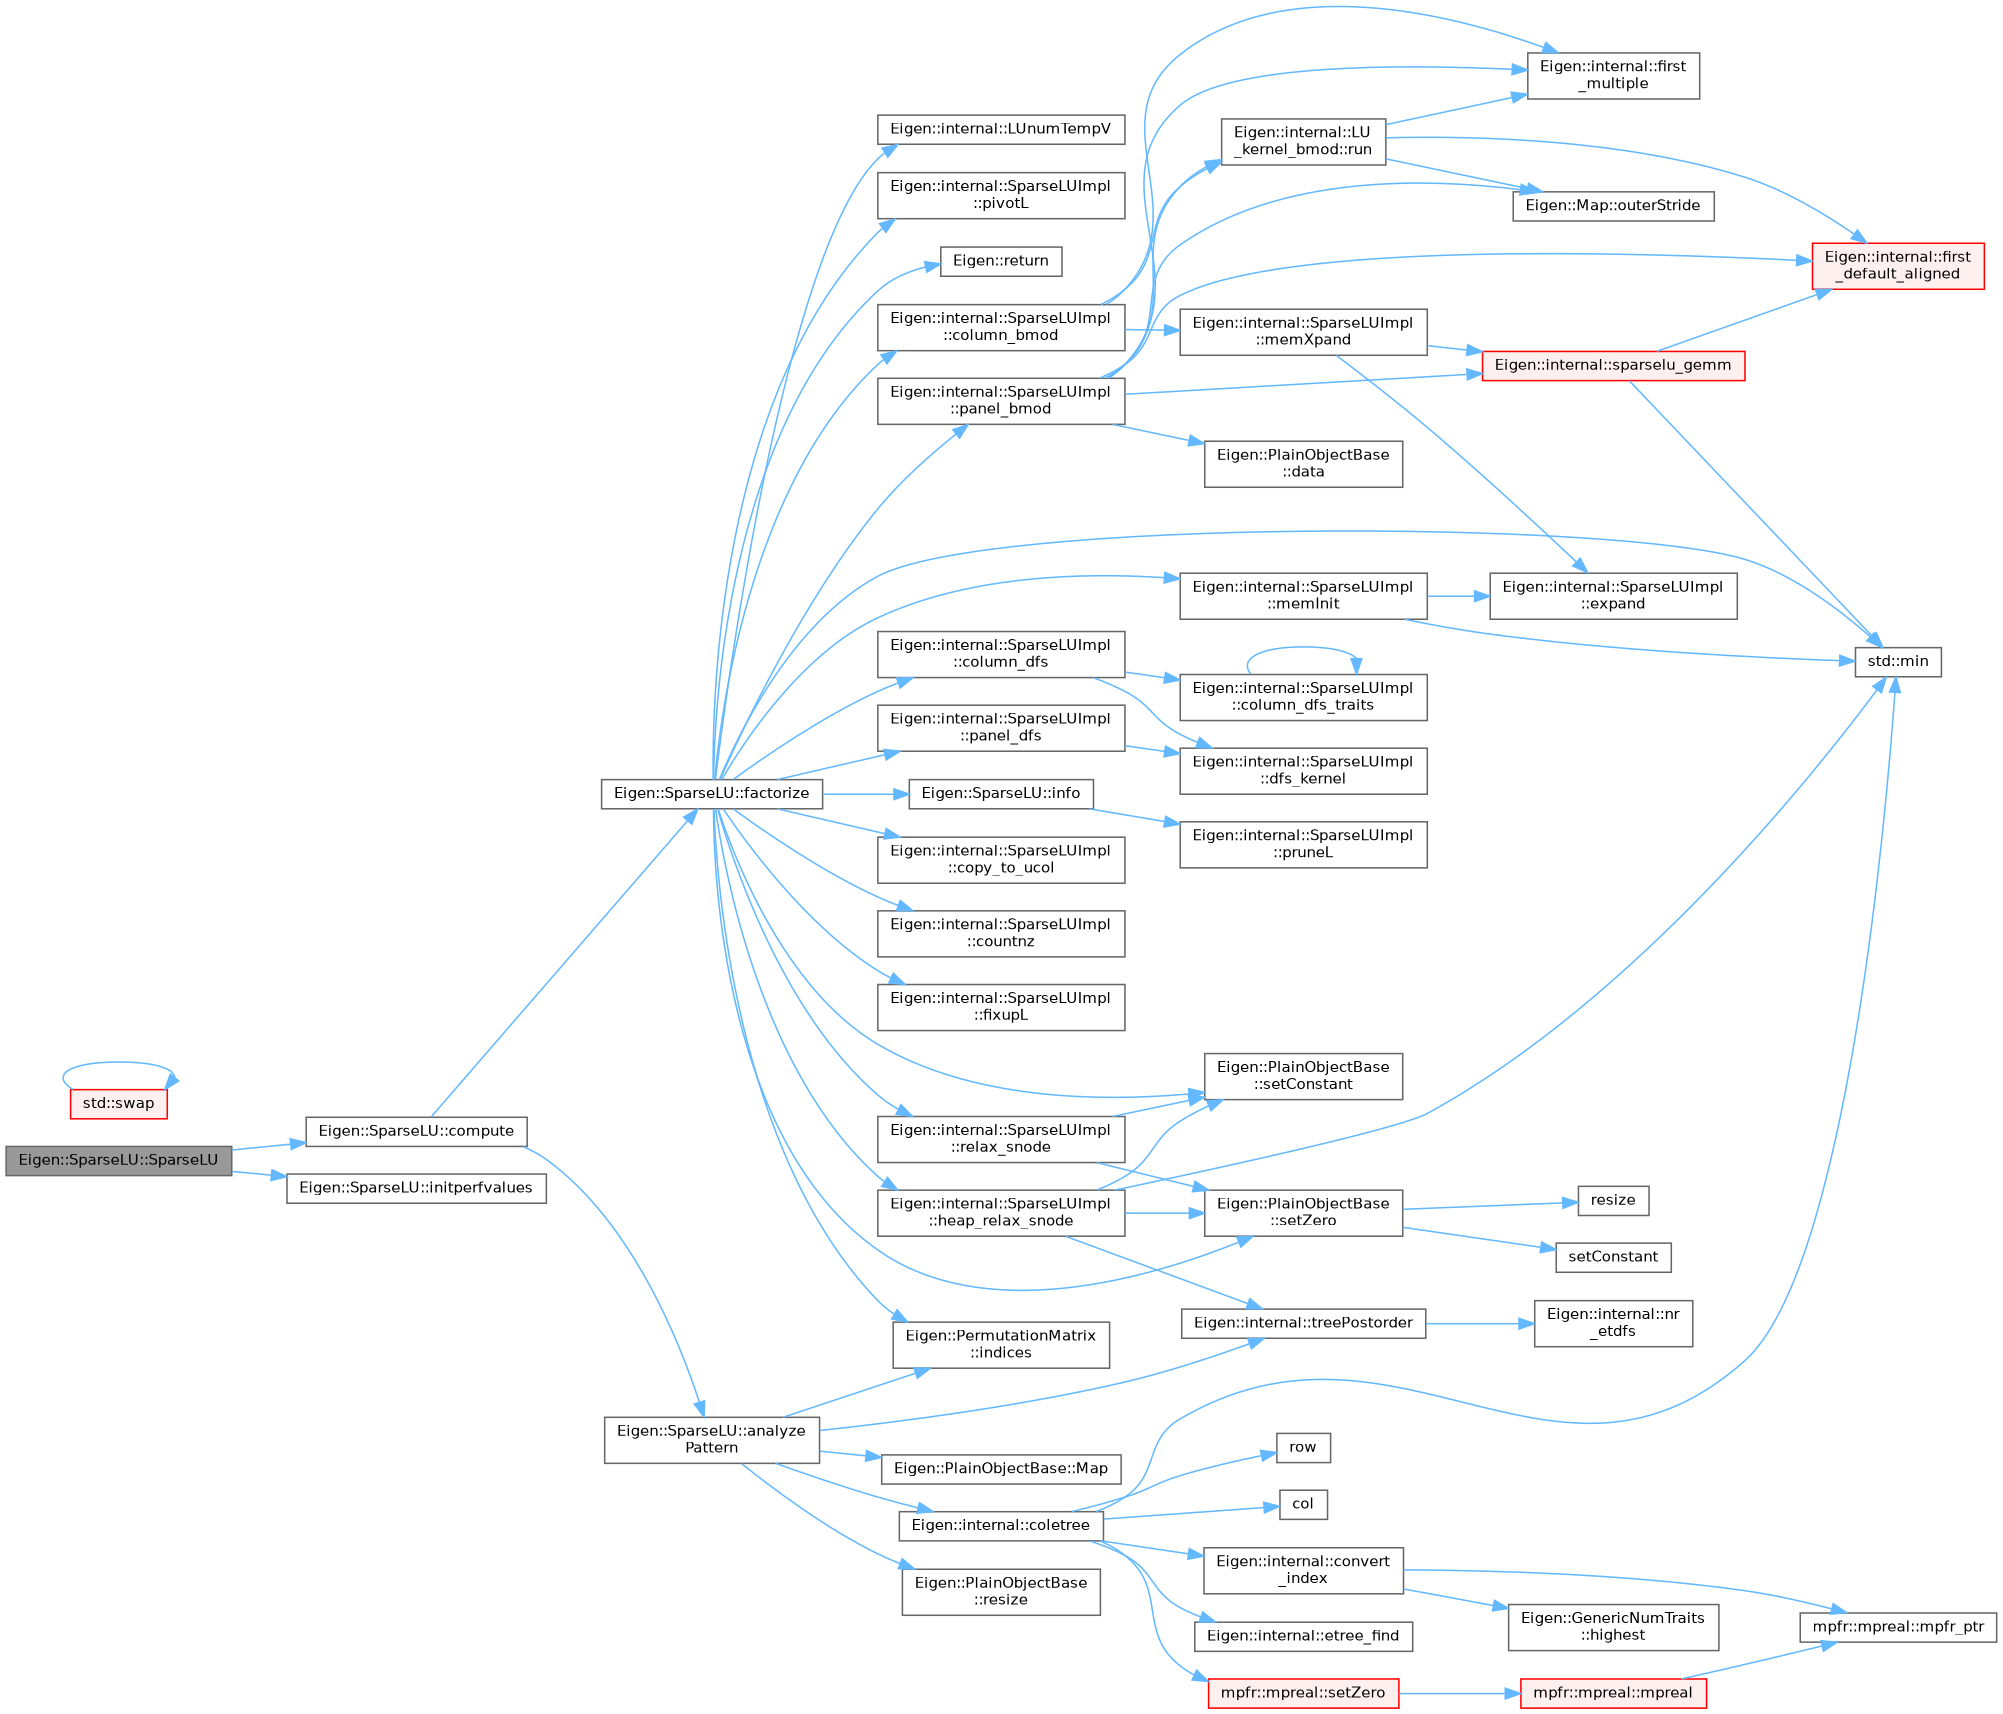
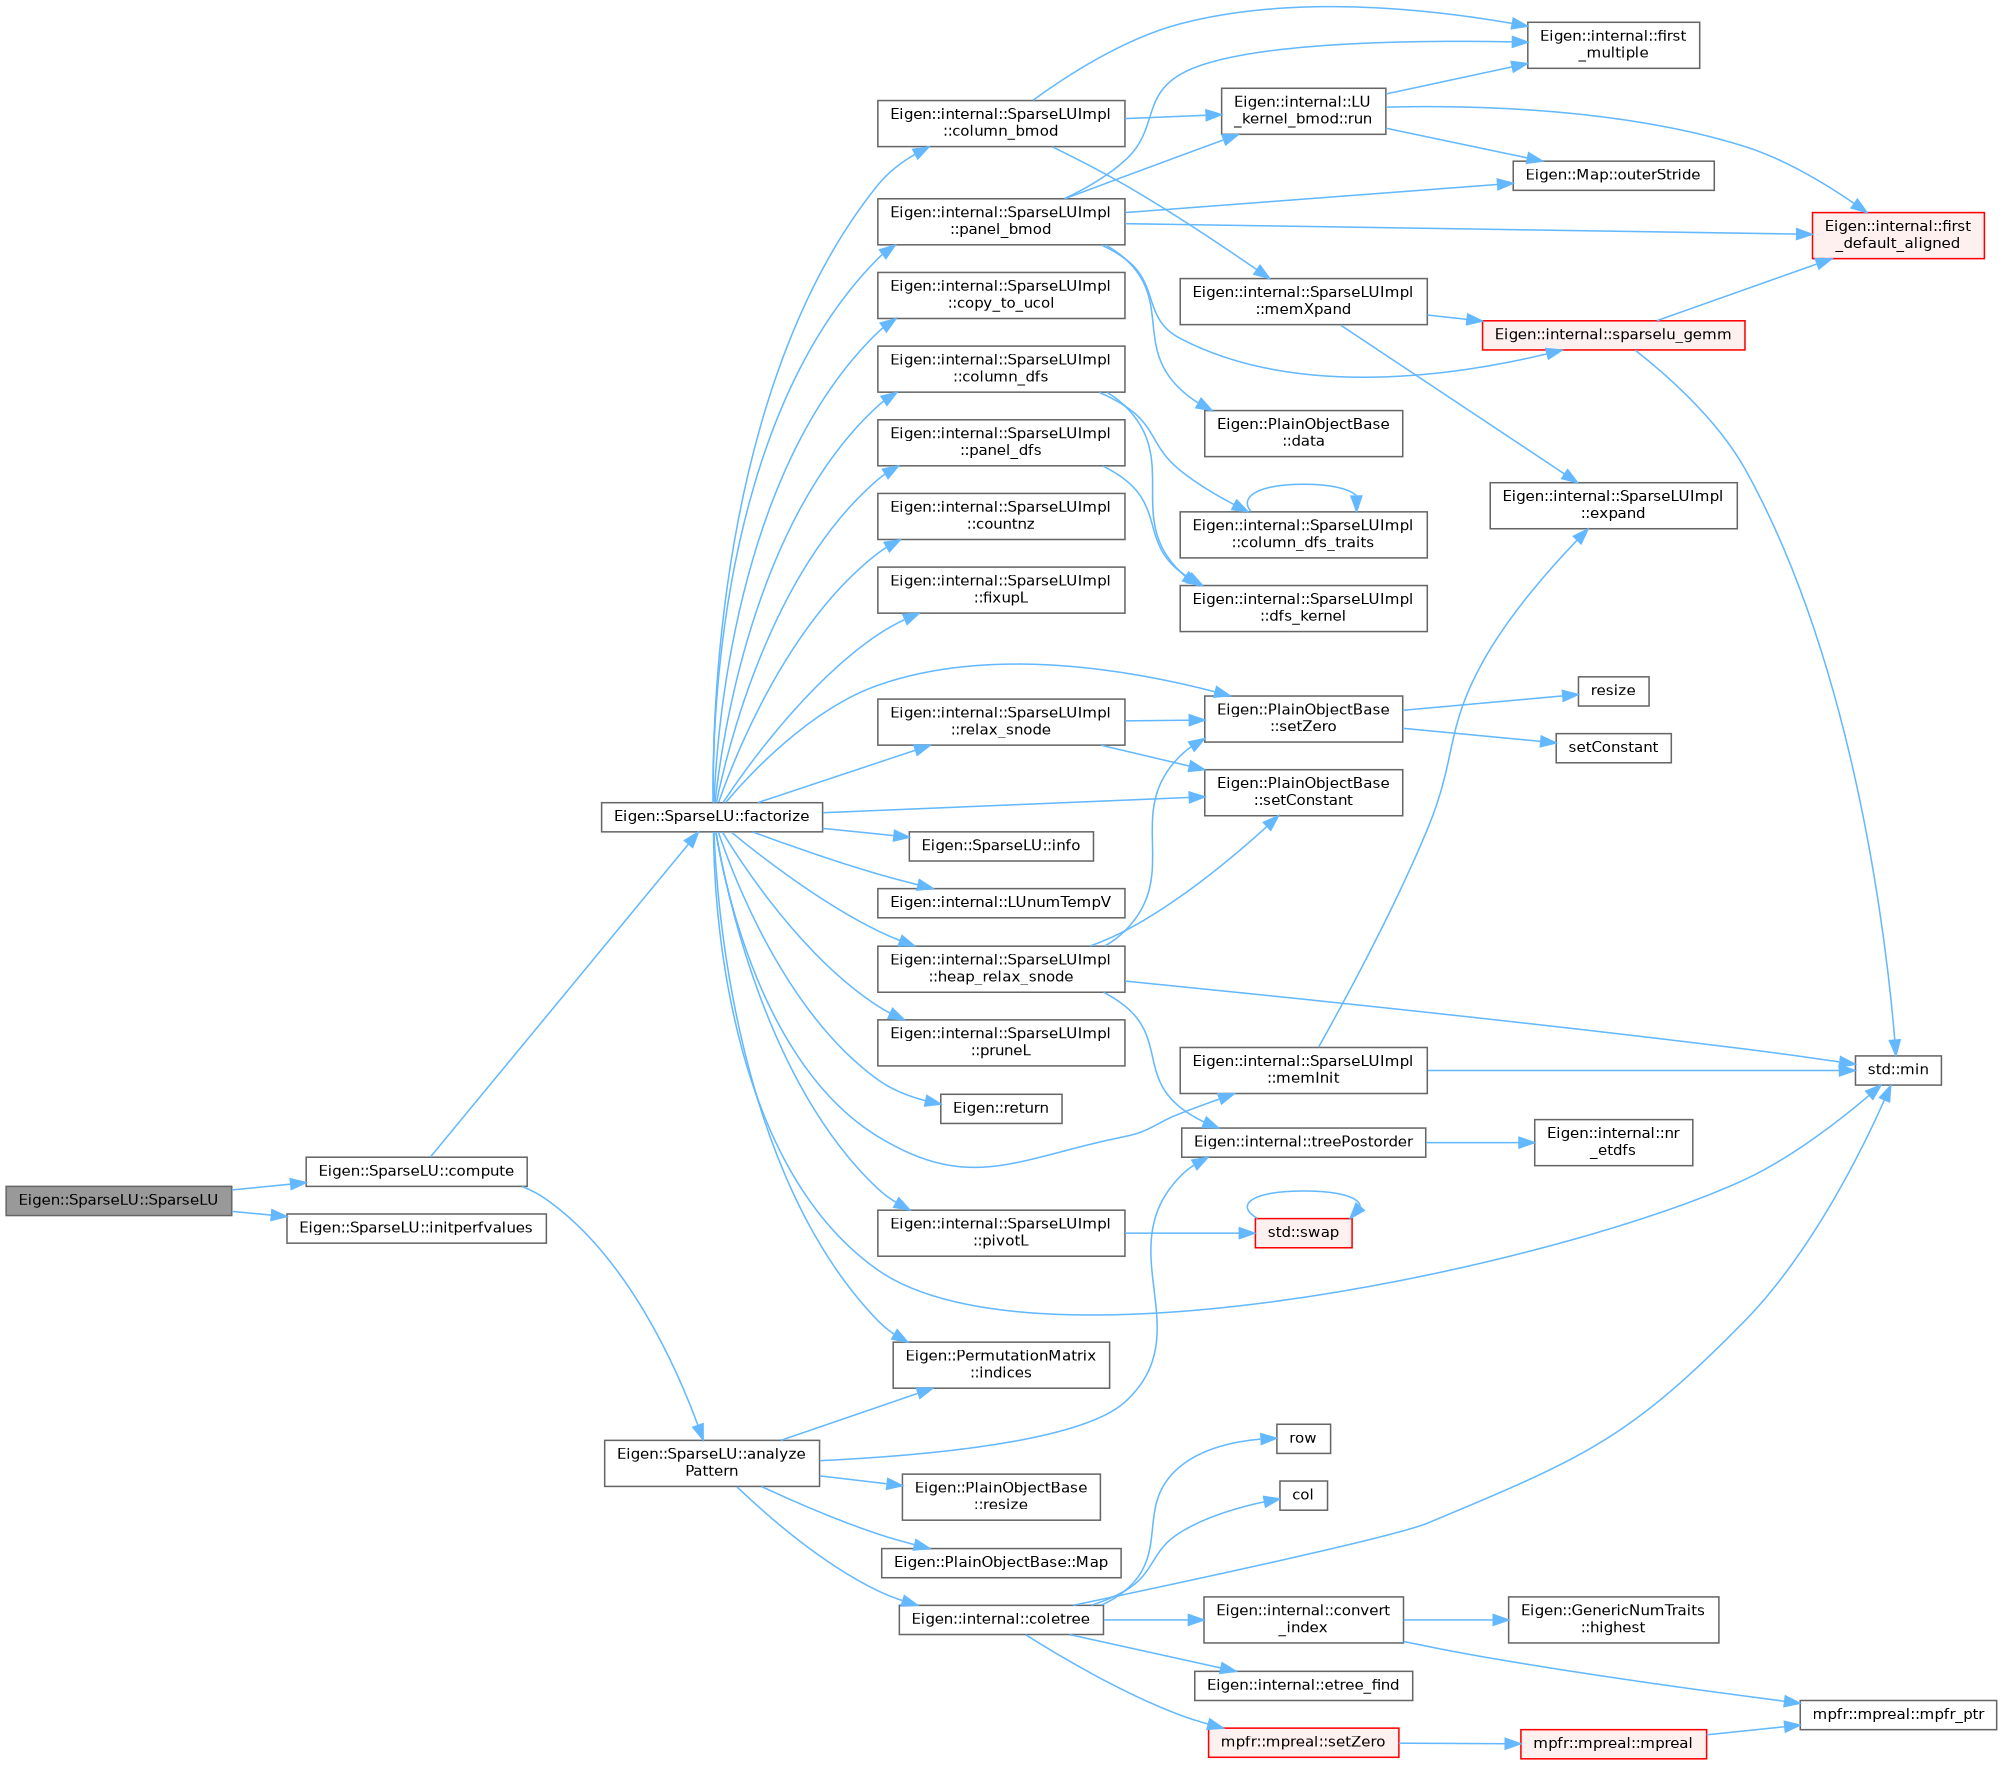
  digraph {
    fontname="DejaVu Sans"
    rankdir=LR
    node [color=grey40 fillcolor=white fontname="DejaVu Sans" fontsize=10 shape=box style=filled]
    edge [color=steelblue1 fontname="DejaVu Sans" fontsize=10 labelfontname=Helvetica labelfontsize=10 style=solid]
    n1 [color=gray40 fillcolor=grey60 fontcolor=black height=0.2 label="Eigen::SparseLU::SparseLU" width=0.4]
    n2 [height=0.2 label="Eigen::SparseLU::compute" width=0.4]
    n3 [height=0.2 label="Eigen::SparseLU::initperfvalues" width=0.4]
    n4 [height=0.2 label="Eigen::SparseLU::analyze\lPattern" width=0.4]
    n5 [height=0.2 label="Eigen::SparseLU::factorize" width=0.4]
    n6 [height=0.2 label="Eigen::internal::coletree" width=0.4]
    n7 [height=0.2 label="Eigen::PlainObjectBase::Map" width=0.4]
    n8 [height=0.2 label="Eigen::PermutationMatrix\l::indices" width=0.4]
    n9 [height=0.2 label="Eigen::PlainObjectBase\l::resize" width=0.4]
    n10 [height=0.2 label="Eigen::internal::treePostorder" width=0.4]
    n11 [height=0.2 label="std::min" width=0.4]
    n12 [height=0.2 label="Eigen::internal::SparseLUImpl\l::column_bmod" width=0.4]
    n13 [height=0.2 label="Eigen::internal::SparseLUImpl\l::column_dfs" width=0.4]
    n14 [height=0.2 label="Eigen::internal::SparseLUImpl\l::copy_to_ucol" width=0.4]
    n15 [height=0.2 label="Eigen::internal::SparseLUImpl\l::countnz" width=0.4]
    n16 [height=0.2 label="Eigen::internal::SparseLUImpl\l::fixupL" width=0.4]
    n17 [height=0.2 label="Eigen::internal::SparseLUImpl\l::heap_relax_snode" width=0.4]
    n18 [height=0.2 label="Eigen::PlainObjectBase\l::setConstant" width=0.4]
    n19 [height=0.2 label="Eigen::PlainObjectBase\l::setZero" width=0.4]
    n20 [height=0.2 label="Eigen::SparseLU::info" width=0.4]
    n21 [height=0.2 label="Eigen::internal::LUnumTempV" width=0.4]
    n22 [height=0.2 label="Eigen::internal::SparseLUImpl\l::memInit" width=0.4]
    n23 [height=0.2 label="Eigen::internal::SparseLUImpl\l::panel_bmod" width=0.4]
    n24 [height=0.2 label="Eigen::internal::SparseLUImpl\l::panel_dfs" width=0.4]
    n25 [height=0.2 label="Eigen::internal::SparseLUImpl\l::pivotL" width=0.4]
    n26 [height=0.2 label="Eigen::internal::SparseLUImpl\l::pruneL" width=0.4]
    n27 [height=0.2 label="Eigen::internal::SparseLUImpl\l::relax_snode" width=0.4]
    n28 [height=0.2 label="Eigen::return" width=0.4]
    n29 [height=0.2 label=col width=0.4]
    n30 [height=0.2 label="Eigen::internal::convert\l_index" width=0.4]
    n31 [height=0.2 label="Eigen::internal::etree_find" width=0.4]
    n32 [height=0.2 label=row width=0.4]
    n33 [color=red fillcolor="#FFF0F0" height=0.2 label="mpfr::mpreal::setZero" width=0.4]
    n34 [height=0.2 label="Eigen::internal::nr\l_etdfs" width=0.4]
    n35 [height=0.2 label="Eigen::GenericNumTraits\l::highest" width=0.4]
    n36 [height=0.2 label="mpfr::mpreal::mpfr_ptr" width=0.4]
    n37 [color=red fillcolor="#FFF0F0" height=0.2 label="mpfr::mpreal::mpreal" width=0.4]
    n38 [height=0.2 label="Eigen::internal::first\l_multiple" width=0.4]
    n39 [height=0.2 label="Eigen::internal::SparseLUImpl\l::memXpand" width=0.4]
    n40 [height=0.2 label="Eigen::internal::LU\l_kernel_bmod::run" width=0.4]
    n41 [height=0.2 label="Eigen::internal::SparseLUImpl\l::column_dfs_traits" width=0.4]
    n42 [height=0.2 label="Eigen::internal::SparseLUImpl\l::dfs_kernel" width=0.4]
    n43 [height=0.2 label=resize width=0.4]
    n44 [height=0.2 label=setConstant width=0.4]
    n45 [height=0.2 label="Eigen::internal::SparseLUImpl\l::expand" width=0.4]
    n46 [color=red fillcolor="#FFF0F0" height=0.2 label="Eigen::internal::first\l_default_aligned" width=0.4]
    n47 [height=0.2 label="Eigen::Map::outerStride" width=0.4]
    n48 [color=red fillcolor="#FFF0F0" height=0.2 label="Eigen::internal::sparselu_gemm" width=0.4]
    n49 [height=0.2 label="Eigen::PlainObjectBase\l::data" width=0.4]
    n50 [color=red fillcolor="#FFF0F0" height=0.2 label="std::swap" width=0.4]
    n1 -> n2
    n1 -> n3
    n2 -> n4
    n2 -> n5
    n4 -> n6
    n4 -> n7
    n4 -> n8
    n4 -> n9
    n4 -> n10
    n5 -> n8
    n5 -> n11
    n5 -> n12
    n5 -> n13
    n5 -> n14
    n5 -> n15
    n5 -> n16
    n5 -> n17
    n5 -> n18
    n5 -> n19
    n5 -> n20
    n5 -> n21
    n5 -> n22
    n5 -> n23
    n5 -> n24
    n5 -> n25
-   n20 -> n26
+   n5 -> n26
    n5 -> n27
    n5 -> n28
    n6 -> n11
    n6 -> n29
    n6 -> n30
    n6 -> n31
    n6 -> n32
    n6 -> n33
    n10 -> n34
    n12 -> n38
    n12 -> n39
    n12 -> n40
    n13 -> n41
    n13 -> n42
    n17 -> n10
    n17 -> n11
    n17 -> n18
    n17 -> n19
    n19 -> n43
    n19 -> n44
    n22 -> n11
    n22 -> n45
    n23 -> n38
    n23 -> n40
    n23 -> n46
    n23 -> n47
    n23 -> n48
    n23 -> n49
    n24 -> n42
+   n25 -> n50
    n27 -> n18
    n27 -> n19
    n30 -> n35
    n30 -> n36
    n33 -> n37
    n37 -> n36
    n39 -> n45
    n39 -> n48
    n40 -> n38
    n40 -> n46
    n40 -> n47
    n41 -> n41
    n48 -> n11
    n48 -> n46
    n50 -> n50
  }
